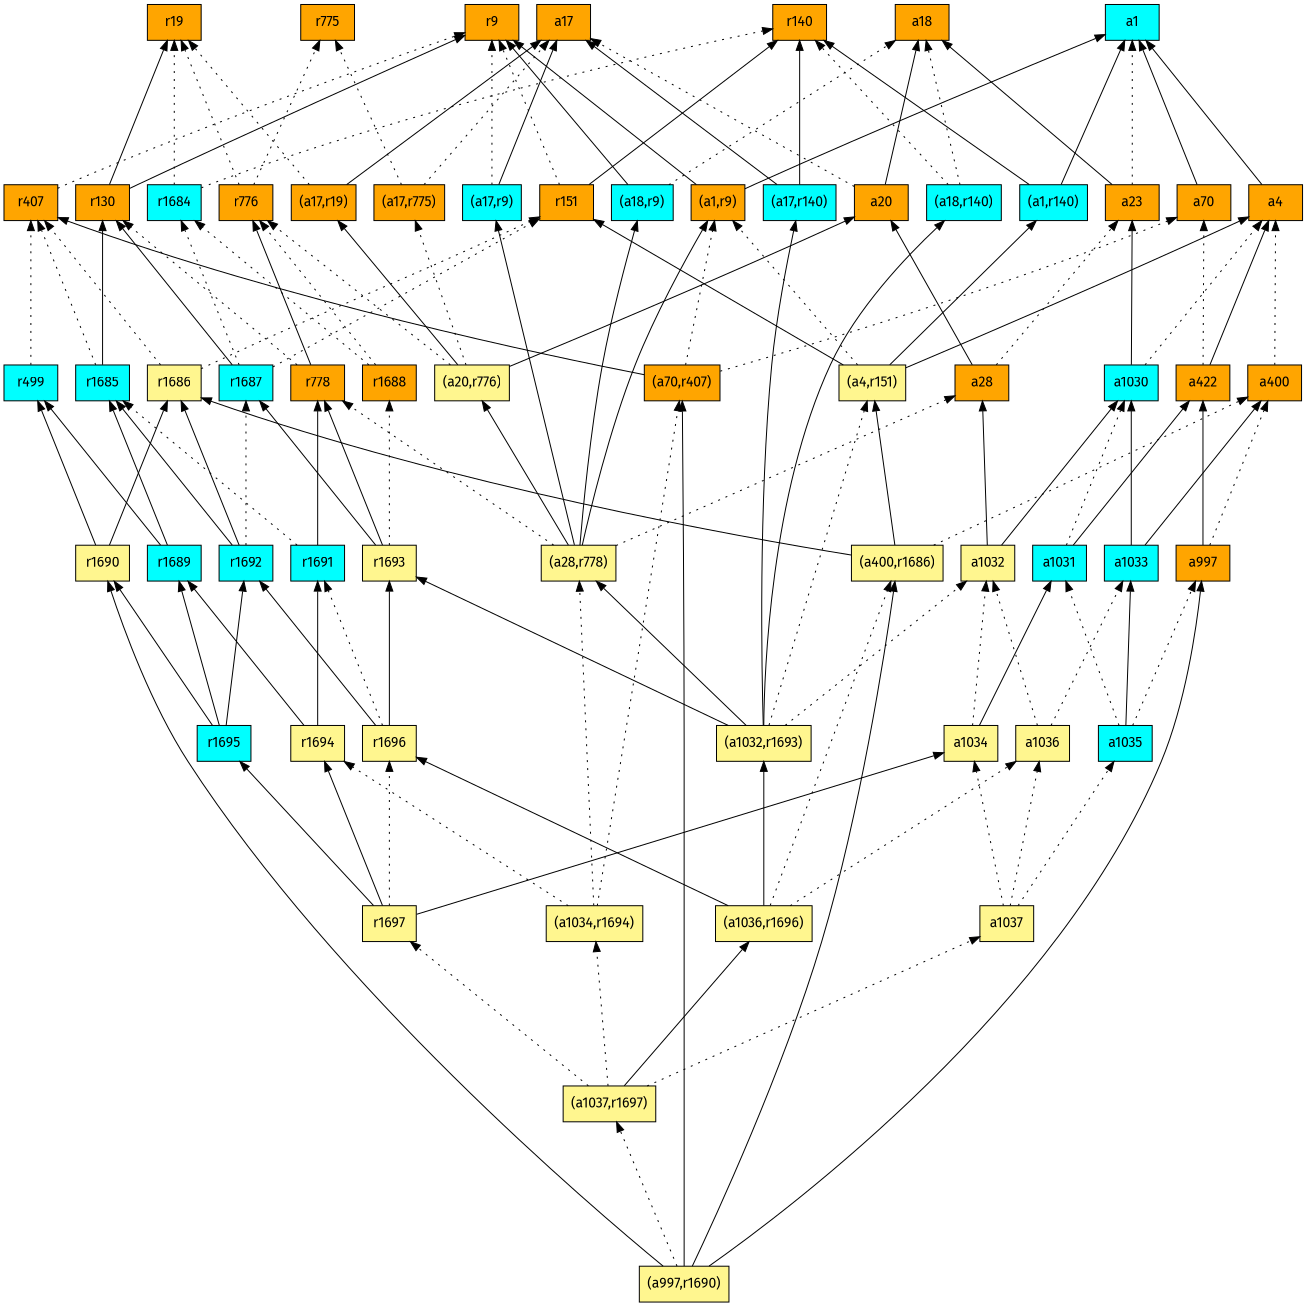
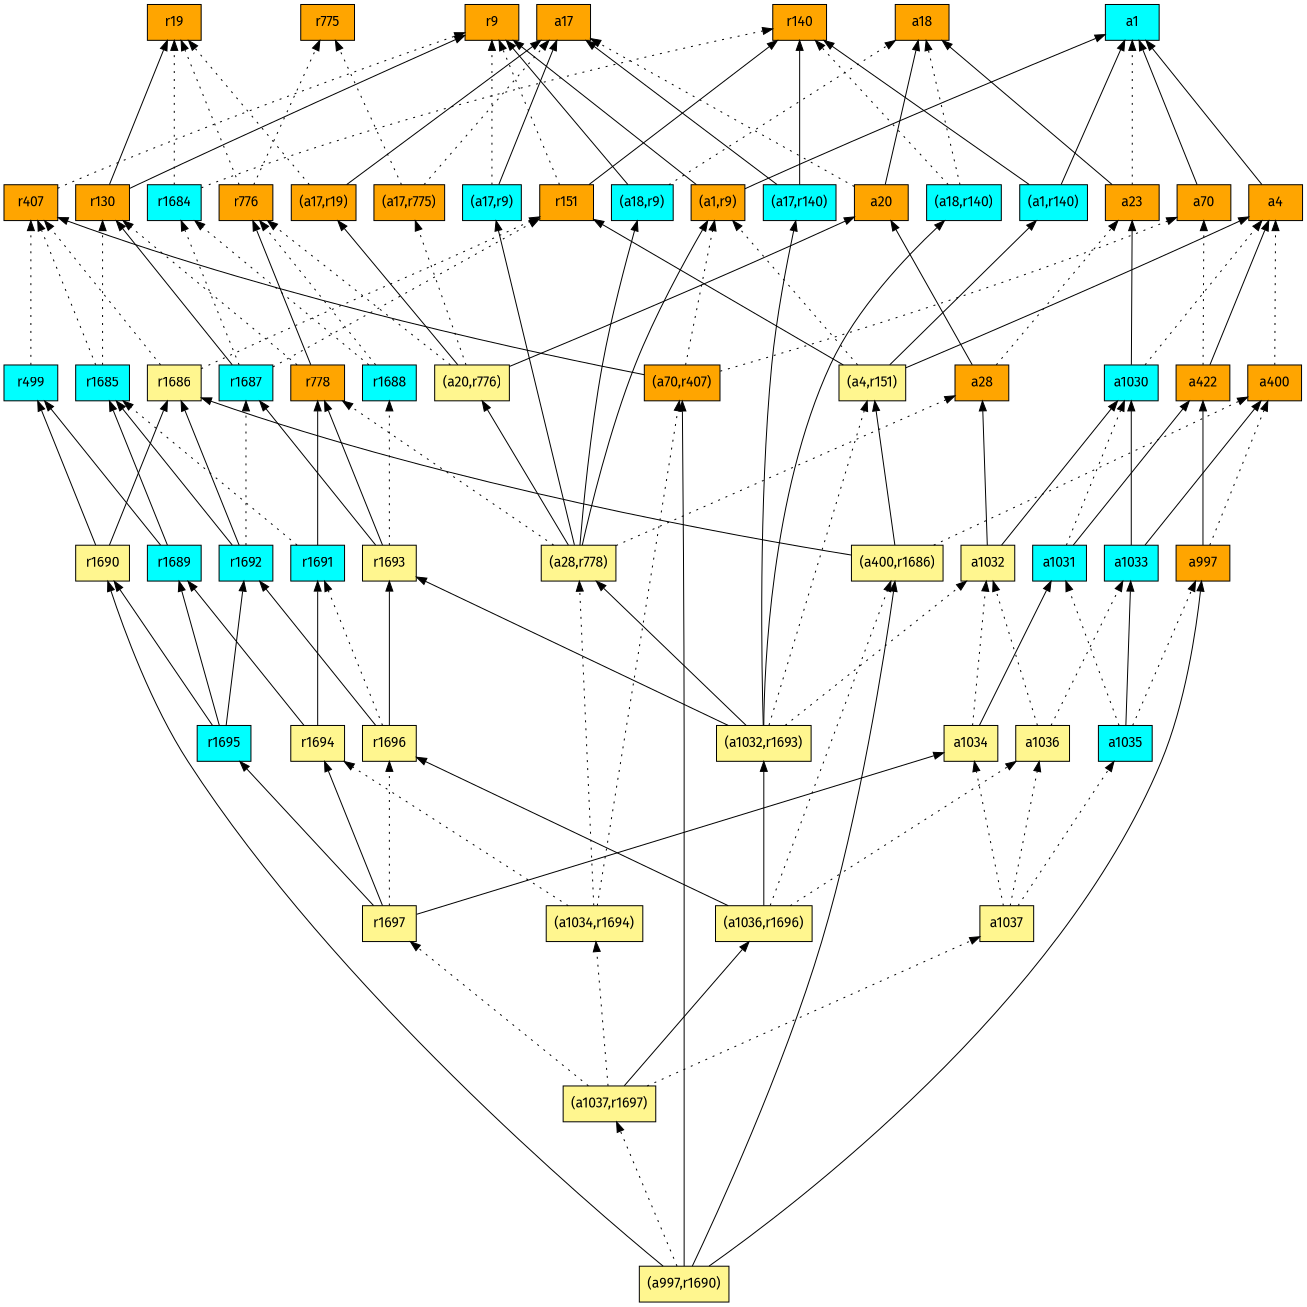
  digraph {
    fontname="Fira Sans"
    rankdir=BT
    ranksep=2.0
    node [fillcolor=orange fontname="Fira Sans" shape=record style=filled]
    edge [fontname="Fira Sans" style=solid]
    n1 [label="{(a1,r9)}"]
    n2 [label="{r9}"]
    n3 [fillcolor=cyan label="{a1}"]
    n4 [fillcolor=khaki1 label="{r1697}"]
    n5 [fillcolor=cyan label="{r1695}"]
    n6 [fillcolor=khaki1 label="{r1696}"]
    n7 [fillcolor=khaki1 label="{r1694}"]
    n8 [fillcolor=khaki1 label="{a1034}"]
    n9 [fillcolor=cyan label="{r1692}"]
    n10 [fillcolor=khaki1 label="{r1690}"]
    n11 [fillcolor=cyan label="{r1689}"]
    n12 [fillcolor=khaki1 label="{r1693}"]
    n13 [fillcolor=cyan label="{r1691}"]
    n14 [label="{(a17,r19)}"]
    n15 [label="{a17}"]
    n16 [label="{r19}"]
    n17 [fillcolor=khaki1 label="{(a1034,r1694)}"]
    n18 [fillcolor=khaki1 label="{(a28,r778)}"]
    n19 [label="{(a70,r407)}"]
    n20 [label="{r778}"]
    n21 [label="{a28}"]
    n22 [fillcolor=khaki1 label="{(a20,r776)}"]
    n23 [fillcolor=cyan label="{(a17,r9)}"]
    n24 [fillcolor=cyan label="{(a18,r9)}"]
    n25 [label="{r407}"]
    n26 [label="{a70}"]
    n27 [fillcolor=cyan label="{a1031}"]
    n28 [fillcolor=khaki1 label="{a1032}"]
    n29 [fillcolor=khaki1 label="{(a1036,r1696)}"]
    n30 [fillcolor=khaki1 label="{a1036}"]
    n31 [fillcolor=khaki1 label="{(a400,r1686)}"]
    n32 [fillcolor=khaki1 label="{(a1032,r1693)}"]
    n33 [fillcolor=cyan label="{a1033}"]
    n34 [label="{a400}"]
    n35 [fillcolor=khaki1 label="{r1686}"]
    n36 [fillcolor=khaki1 label="{(a4,r151)}"]
    n37 [fillcolor=cyan label="{(a18,r140)}"]
    n38 [fillcolor=cyan label="{(a17,r140)}"]
    n39 [fillcolor=cyan label="{r1685}"]
    n40 [fillcolor=cyan label="{r1687}"]
    n41 [fillcolor=cyan label="{r499}"]
-   n42 [label="{r1688}"]
+   n42 [fillcolor=cyan label="{r1688}"]
    n43 [fillcolor=cyan label="{a1035}"]
    n44 [label="{a997}"]
    n45 [label="{a422}"]
    n46 [fillcolor=cyan label="{a1030}"]
    n47 [label="{(a17,r775)}"]
    n48 [label="{r775}"]
    n49 [label="{r776}"]
    n50 [label="{r130}"]
    n51 [label="{a20}"]
    n52 [label="{a23}"]
    n53 [label="{a18}"]
    n54 [fillcolor=cyan label="{r1684}"]
    n55 [label="{r140}"]
    n56 [label="{r151}"]
    n57 [label="{a4}"]
    n58 [fillcolor=khaki1 label="{(a997,r1690)}"]
    n59 [fillcolor=khaki1 label="{(a1037,r1697)}"]
    n60 [fillcolor=khaki1 label="{a1037}"]
    n61 [fillcolor=cyan label="{(a1,r140)}"]
    n1 -> n2
    n1 -> n3
    n4 -> n5
    n4 -> n6 [style=dotted]
    n4 -> n7
    n4 -> n8
    n5 -> n9
    n5 -> n10
    n5 -> n11
    n6 -> n9
    n6 -> n12
    n6 -> n13 [style=dotted]
    n7 -> n11
    n7 -> n13
    n8 -> n27
    n8 -> n28 [style=dotted]
    n9 -> n35
    n9 -> n39
    n9 -> n40 [style=dotted]
    n10 -> n35
    n10 -> n41
    n11 -> n39
    n11 -> n41
    n12 -> n20
    n12 -> n40
    n12 -> n42 [style=dotted]
    n13 -> n20
    n13 -> n39 [style=dotted]
    n14 -> n15
    n14 -> n16 [style=dotted]
    n17 -> n7 [style=dotted]
    n17 -> n18 [style=dotted]
    n17 -> n19 [style=dotted]
    n18 -> n1
    n18 -> n20 [style=dotted]
    n18 -> n21 [style=dotted]
    n18 -> n22
    n18 -> n23
    n18 -> n24
    n19 -> n1 [style=dotted]
    n19 -> n25
    n19 -> n26 [style=dotted]
    n20 -> n49
    n20 -> n50 [style=dotted]
    n21 -> n51
    n21 -> n52 [style=dotted]
    n22 -> n14
    n22 -> n47 [style=dotted]
    n22 -> n49 [style=dotted]
    n22 -> n51
    n23 -> n2 [style=dotted]
    n23 -> n15
    n24 -> n2
    n24 -> n53 [style=dotted]
    n25 -> n2 [style=dotted]
    n26 -> n3
    n27 -> n45
    n27 -> n46 [style=dotted]
    n28 -> n21
    n28 -> n46
    n29 -> n6
    n29 -> n30 [style=dotted]
    n29 -> n31 [style=dotted]
    n29 -> n32
    n30 -> n28 [style=dotted]
    n30 -> n33 [style=dotted]
    n31 -> n34 [style=dotted]
    n31 -> n35
    n31 -> n36
    n32 -> n12
    n32 -> n18
    n32 -> n28 [style=dotted]
    n32 -> n36 [style=dotted]
    n32 -> n37
    n32 -> n38
    n33 -> n34
    n33 -> n46
    n34 -> n57 [style=dotted]
    n35 -> n25 [style=dotted]
    n35 -> n56 [style=dotted]
    n36 -> n1 [style=dotted]
    n36 -> n56
    n36 -> n57
    n36 -> n61
    n37 -> n53 [style=dotted]
    n37 -> n55 [style=dotted]
    n38 -> n15
    n38 -> n55
    n39 -> n25 [style=dotted]
-   n39 -> n50
+   n39 -> n50 [style=dotted]
    n40 -> n50
    n40 -> n54 [style=dotted]
    n40 -> n56 [style=dotted]
    n41 -> n25 [style=dotted]
    n42 -> n49 [style=dotted]
    n42 -> n54 [style=dotted]
    n43 -> n27 [style=dotted]
    n43 -> n33
    n43 -> n44 [style=dotted]
    n44 -> n34 [style=dotted]
    n44 -> n45
    n45 -> n26 [style=dotted]
    n45 -> n57
    n46 -> n52
    n46 -> n57 [style=dotted]
    n47 -> n15 [style=dotted]
    n47 -> n48 [style=dotted]
    n49 -> n16 [style=dotted]
    n49 -> n48 [style=dotted]
    n50 -> n2
    n50 -> n16
    n51 -> n15 [style=dotted]
    n51 -> n53
    n52 -> n3 [style=dotted]
    n52 -> n53
    n54 -> n16 [style=dotted]
    n54 -> n55 [style=dotted]
    n56 -> n2 [style=dotted]
    n56 -> n55
    n57 -> n3
    n58 -> n10
    n58 -> n19
    n58 -> n31
    n58 -> n44
    n58 -> n59 [style=dotted]
    n59 -> n4 [style=dotted]
    n59 -> n17 [style=dotted]
    n59 -> n29
    n59 -> n60 [style=dotted]
    n60 -> n8 [style=dotted]
    n60 -> n30 [style=dotted]
    n60 -> n43 [style=dotted]
    n61 -> n3
    n61 -> n55
  }
